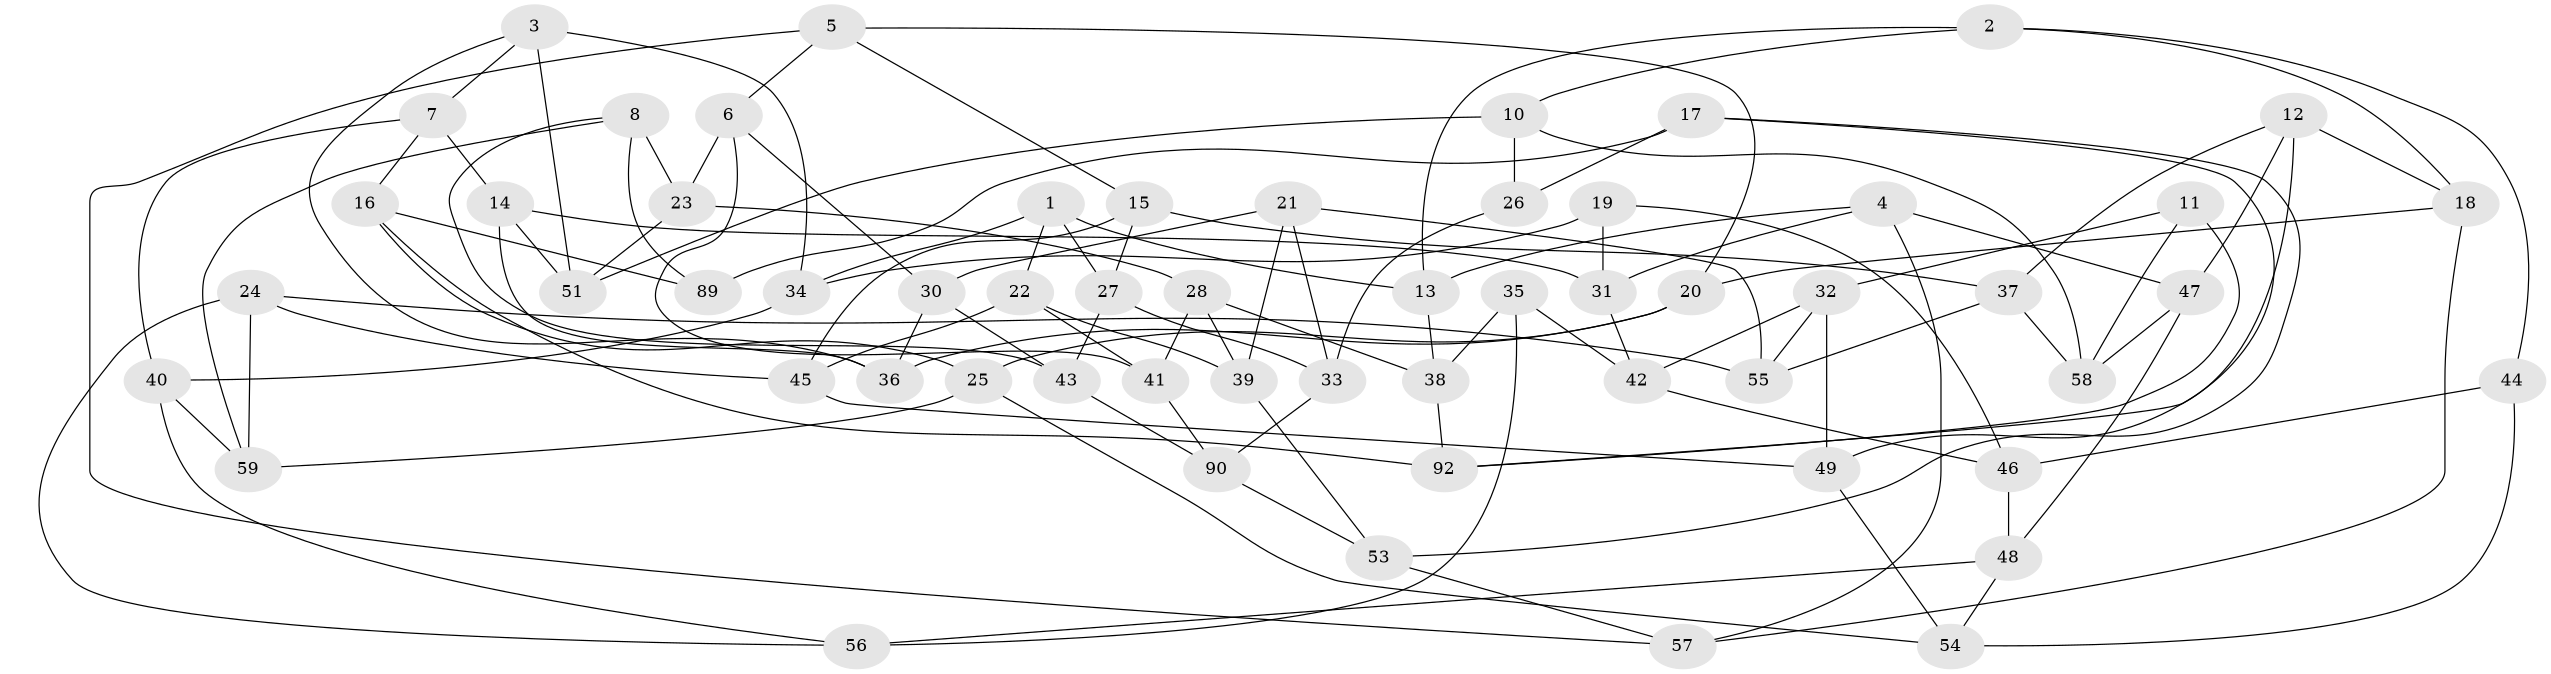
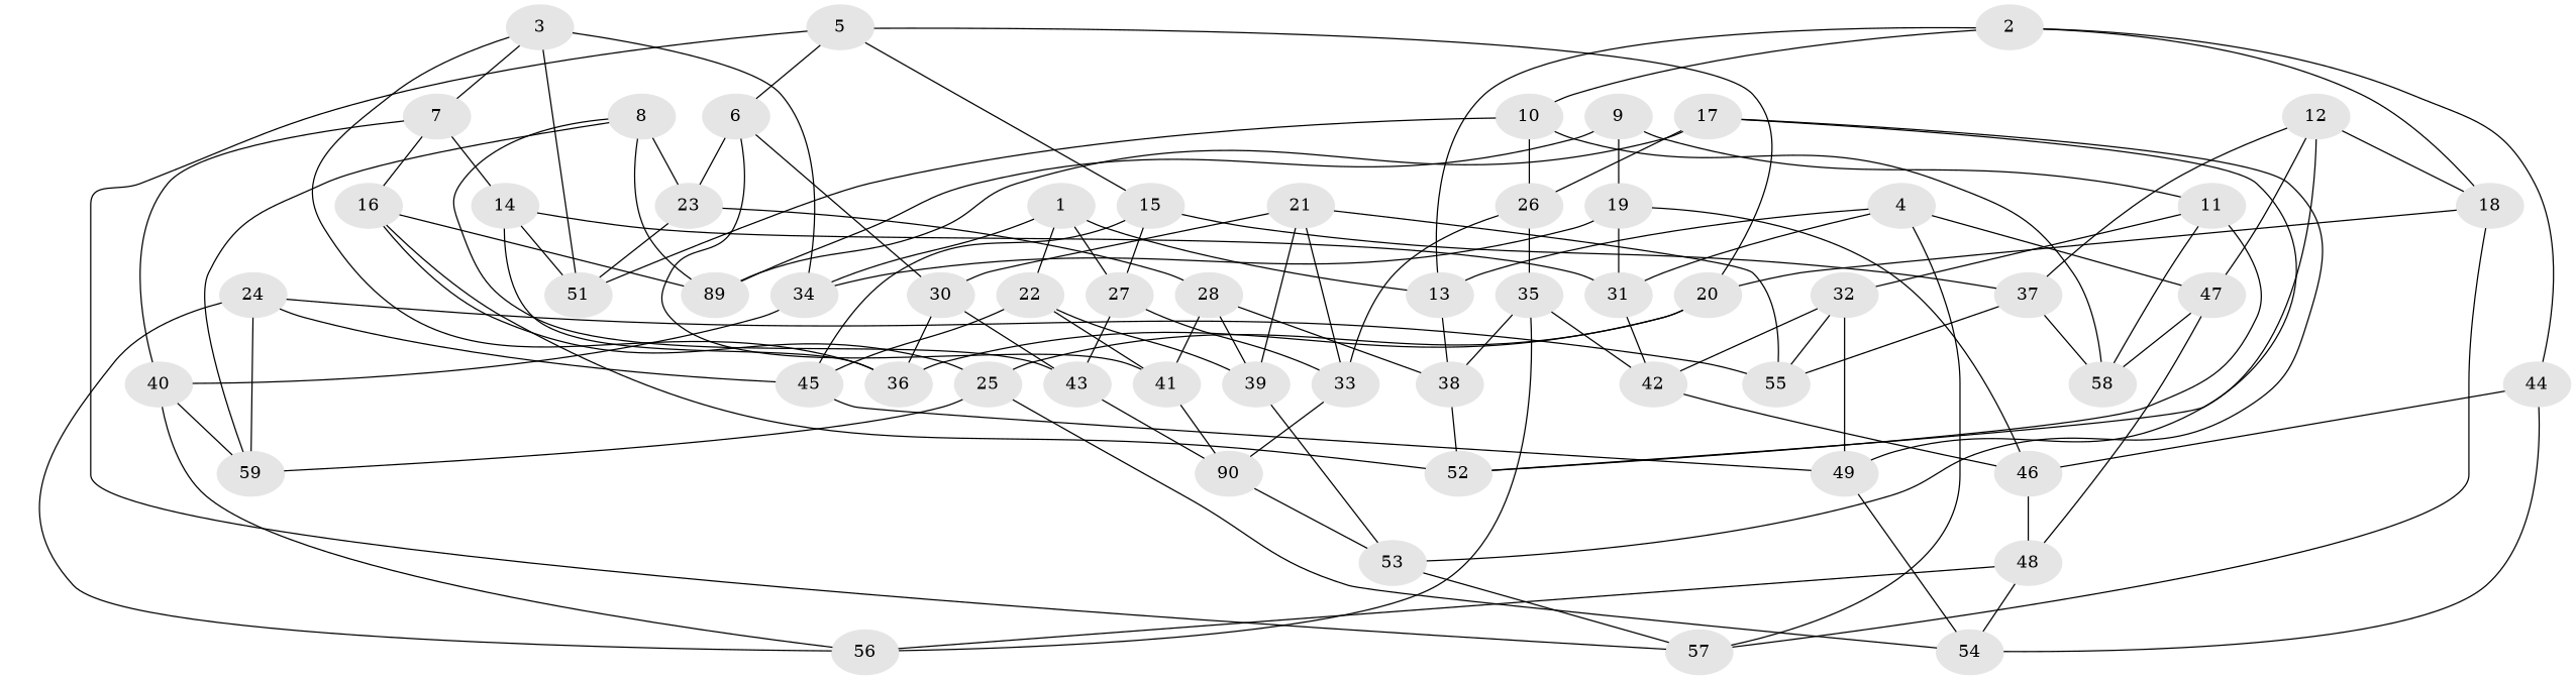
  graph {
    node [color=gray90 style=filled]
    1
    13
    22
    27
    34
    38
    41
    45
    39
    43
    33
    40
    2
    10
    18
    44
    51
    26
    58
    57
    20
    46
    54
    3
    7
    36
    14
    16
    4
    31
    47
    42
    48
    5
    6
    15
    23
    30
    37
    25
    28
    n42 [label=90]
    n43 [label=89]
-   52 [label=92]
+   52
    59
    56
    8
+   9
    11
    19
    32
    35
    49
    55
    12
    17
    53
    21
    24
    1 -- 13
    1 -- 22
    1 -- 27
    1 -- 34
    13 -- 38
    22 -- 41
    22 -- 45
    22 -- 39
    27 -- 43
    27 -- 33
    34 -- 40
    38 -- 52
    41 -- n42
    45 -- 49
    39 -- 53
    43 -- n42
    33 -- n42
    40 -- 59
    40 -- 56
    2 -- 13
    2 -- 10
    2 -- 18
    2 -- 44
    10 -- 51
    10 -- 26
    10 -- 58
    18 -- 57
    18 -- 20
    44 -- 46
    44 -- 54
    26 -- 33
+   26 -- 35
    20 -- 36
    20 -- 25
    46 -- 48
    3 -- 34
    3 -- 51
    3 -- 7
    3 -- 36
    7 -- 40
    7 -- 14
    7 -- 16
    14 -- 51
    14 -- 36
    14 -- 31
    16 -- 25
    16 -- n43
    16 -- 52
    4 -- 13
    4 -- 57
    4 -- 31
    4 -- 47
    31 -- 42
    47 -- 58
    47 -- 48
    42 -- 46
    48 -- 54
    48 -- 56
    5 -- 57
    5 -- 20
    5 -- 6
    5 -- 15
    6 -- 41
    6 -- 23
    6 -- 30
    15 -- 27
    15 -- 45
    15 -- 37
    23 -- 51
    23 -- 28
    30 -- 43
    30 -- 36
    37 -- 58
    37 -- 55
    25 -- 54
    25 -- 59
    28 -- 38
    28 -- 41
    28 -- 39
    n42 -- 53
    8 -- 43
    8 -- 23
    8 -- n43
    8 -- 59
+   9 -- n43
+   9 -- 11
+   9 -- 19
    11 -- 58
    11 -- 52
    11 -- 32
    19 -- 34
    19 -- 46
    19 -- 31
    32 -- 42
    32 -- 49
    32 -- 55
    35 -- 38
    35 -- 42
    35 -- 56
    49 -- 54
    12 -- 18
    12 -- 47
    12 -- 37
    12 -- 52
    17 -- 26
    17 -- n43
    17 -- 49
    17 -- 53
    53 -- 57
    21 -- 39
    21 -- 33
    21 -- 30
    21 -- 55
    24 -- 45
    24 -- 59
    24 -- 56
    24 -- 55
  }
